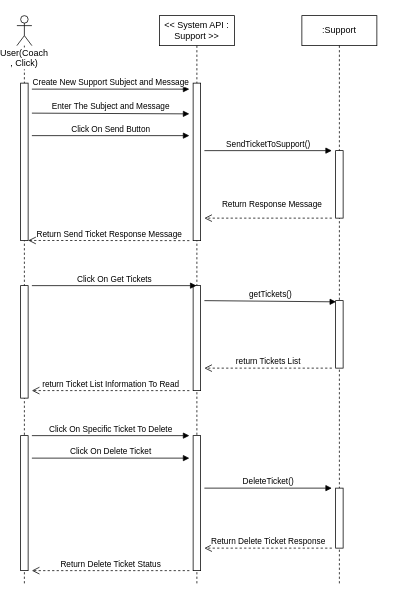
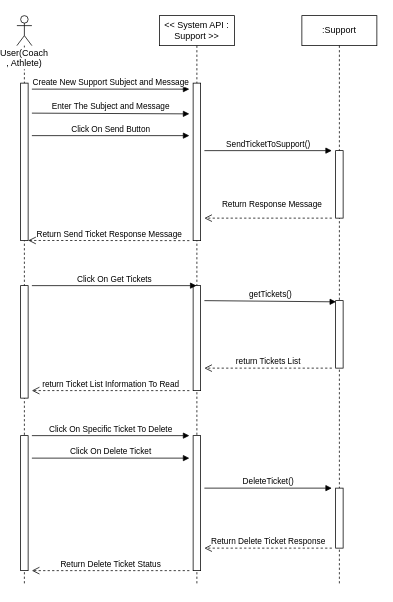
  <mxCell id="0" />
  <mxCell id="1" parent="0" />
- <mxCell id="2" value="User(Coach , Click)" style="shape=umlLifeline;participant=umlActor;perimeter=lifelinePerimeter;whiteSpace=wrap;html=1;container=1;collapsible=0;recursiveResize=0;verticalAlign=top;spacingTop=36;labelBackgroundColor=#ffffff;outlineConnect=0;" parent="1" vertex="1"><mxGeometry x="20" y="20" width="20" height="760" as="geometry" /></mxCell>
+ <mxCell id="2" value="User(Coach , Athlete)" style="shape=umlLifeline;participant=umlActor;perimeter=lifelinePerimeter;whiteSpace=wrap;html=1;container=1;collapsible=0;recursiveResize=0;verticalAlign=top;spacingTop=36;labelBackgroundColor=#ffffff;outlineConnect=0;" parent="1" vertex="1"><mxGeometry x="20" y="20" width="20" height="760" as="geometry" /></mxCell>
  <mxCell id="3" value="" style="html=1;points=[];perimeter=orthogonalPerimeter;" parent="2" vertex="1"><mxGeometry x="5" y="90" width="10" height="210" as="geometry" /></mxCell>
  <mxCell id="4" value="" style="html=1;points=[];perimeter=orthogonalPerimeter;" parent="2" vertex="1"><mxGeometry x="5" y="360" width="10" height="150" as="geometry" /></mxCell>
  <mxCell id="5" value="" style="html=1;points=[];perimeter=orthogonalPerimeter;" parent="2" vertex="1"><mxGeometry x="5" y="560" width="10" height="180" as="geometry" /></mxCell>
  <mxCell id="6" value="&amp;lt;&amp;lt; System API : Support &amp;gt;&amp;gt;" style="shape=umlLifeline;perimeter=lifelinePerimeter;whiteSpace=wrap;html=1;container=1;collapsible=0;recursiveResize=0;outlineConnect=0;" parent="1" vertex="1"><mxGeometry x="210" y="20" width="100" height="760" as="geometry" /></mxCell>
  <mxCell id="7" value="" style="html=1;points=[];perimeter=orthogonalPerimeter;" parent="6" vertex="1"><mxGeometry x="45" y="90" width="10" height="210" as="geometry" /></mxCell>
  <mxCell id="8" value="" style="html=1;points=[];perimeter=orthogonalPerimeter;" parent="6" vertex="1"><mxGeometry x="45" y="360" width="10" height="140" as="geometry" /></mxCell>
  <mxCell id="9" value="getTickets()" style="html=1;verticalAlign=bottom;endArrow=block;entryX=0.06;entryY=0.018;entryDx=0;entryDy=0;entryPerimeter=0;" parent="6" target="14" edge="1"><mxGeometry width="80" relative="1" as="geometry"><mxPoint x="60" y="380" as="sourcePoint" /><mxPoint x="140" y="380" as="targetPoint" /></mxGeometry></mxCell>
  <mxCell id="10" value="" style="html=1;points=[];perimeter=orthogonalPerimeter;" parent="6" vertex="1"><mxGeometry x="45" y="560" width="10" height="180" as="geometry" /></mxCell>
  <mxCell id="11" value="DeleteTicket()" style="html=1;verticalAlign=bottom;endArrow=block;" parent="6" edge="1"><mxGeometry width="80" relative="1" as="geometry"><mxPoint x="60" y="630" as="sourcePoint" /><mxPoint x="230" y="630" as="targetPoint" /></mxGeometry></mxCell>
  <mxCell id="12" value=":Support" style="shape=umlLifeline;perimeter=lifelinePerimeter;whiteSpace=wrap;html=1;container=1;collapsible=0;recursiveResize=0;outlineConnect=0;" parent="1" vertex="1"><mxGeometry x="400" y="20" width="100" height="760" as="geometry" /></mxCell>
  <mxCell id="13" value="" style="html=1;points=[];perimeter=orthogonalPerimeter;" parent="12" vertex="1"><mxGeometry x="45" y="180" width="10" height="90" as="geometry" /></mxCell>
  <mxCell id="14" value="" style="html=1;points=[];perimeter=orthogonalPerimeter;" parent="12" vertex="1"><mxGeometry x="45" y="380" width="10" height="90" as="geometry" /></mxCell>
  <mxCell id="15" value="" style="html=1;points=[];perimeter=orthogonalPerimeter;" parent="12" vertex="1"><mxGeometry x="45" y="630" width="10" height="80" as="geometry" /></mxCell>
  <mxCell id="16" value="Create New Support Subject and Message" style="html=1;verticalAlign=bottom;endArrow=block;" parent="1" edge="1"><mxGeometry width="80" relative="1" as="geometry"><mxPoint x="40" y="118" as="sourcePoint" /><mxPoint x="250" y="118" as="targetPoint" /></mxGeometry></mxCell>
  <mxCell id="17" value="Enter The Subject and Message" style="html=1;verticalAlign=bottom;endArrow=block;" parent="1" edge="1"><mxGeometry width="80" relative="1" as="geometry"><mxPoint x="40" y="150" as="sourcePoint" /><mxPoint x="250" y="151" as="targetPoint" /></mxGeometry></mxCell>
  <mxCell id="18" value="SendTicketToSupport()" style="html=1;verticalAlign=bottom;endArrow=block;" parent="1" edge="1"><mxGeometry width="80" relative="1" as="geometry"><mxPoint x="270" y="200" as="sourcePoint" /><mxPoint x="440" y="200" as="targetPoint" /></mxGeometry></mxCell>
  <mxCell id="19" value="Click On Send Button" style="html=1;verticalAlign=bottom;endArrow=block;" parent="1" edge="1"><mxGeometry width="80" relative="1" as="geometry"><mxPoint x="40" y="180" as="sourcePoint" /><mxPoint x="250" y="180" as="targetPoint" /></mxGeometry></mxCell>
  <mxCell id="20" value="Return Response Message" style="html=1;verticalAlign=bottom;endArrow=open;dashed=1;endSize=8;" parent="1" edge="1"><mxGeometry x="-0.059" y="-10" relative="1" as="geometry"><mxPoint x="440" y="290" as="sourcePoint" /><mxPoint x="270" y="290" as="targetPoint" /><mxPoint as="offset" /></mxGeometry></mxCell>
  <mxCell id="21" value="Return Send Ticket Response Message" style="html=1;verticalAlign=bottom;endArrow=open;dashed=1;endSize=8;entryX=1.02;entryY=0.999;entryDx=0;entryDy=0;entryPerimeter=0;" parent="1" target="3" edge="1"><mxGeometry relative="1" as="geometry"><mxPoint x="250" y="320" as="sourcePoint" /><mxPoint x="170" y="320" as="targetPoint" /></mxGeometry></mxCell>
  <mxCell id="22" value="Click On Get Tickets" style="html=1;verticalAlign=bottom;endArrow=block;" parent="1" target="6" edge="1"><mxGeometry width="80" relative="1" as="geometry"><mxPoint x="40" y="380" as="sourcePoint" /><mxPoint x="120" y="380" as="targetPoint" /></mxGeometry></mxCell>
  <mxCell id="23" value="return Tickets List" style="html=1;verticalAlign=bottom;endArrow=open;dashed=1;endSize=8;" parent="1" edge="1"><mxGeometry relative="1" as="geometry"><mxPoint x="440" y="490" as="sourcePoint" /><mxPoint x="270" y="490" as="targetPoint" /></mxGeometry></mxCell>
  <mxCell id="24" value="return Ticket List Information To Read" style="html=1;verticalAlign=bottom;endArrow=open;dashed=1;endSize=8;entryX=1.5;entryY=0.933;entryDx=0;entryDy=0;entryPerimeter=0;" parent="1" target="4" edge="1"><mxGeometry relative="1" as="geometry"><mxPoint x="250" y="520" as="sourcePoint" /><mxPoint x="170" y="520" as="targetPoint" /></mxGeometry></mxCell>
  <mxCell id="25" value="Click On Specific Ticket To Delete" style="html=1;verticalAlign=bottom;endArrow=block;" parent="1" edge="1"><mxGeometry width="80" relative="1" as="geometry"><mxPoint x="40" y="580" as="sourcePoint" /><mxPoint x="250" y="580" as="targetPoint" /></mxGeometry></mxCell>
  <mxCell id="26" value="Click On Delete Ticket" style="html=1;verticalAlign=bottom;endArrow=block;" parent="1" edge="1"><mxGeometry width="80" relative="1" as="geometry"><mxPoint x="40" y="610" as="sourcePoint" /><mxPoint x="250" y="610" as="targetPoint" /></mxGeometry></mxCell>
  <mxCell id="27" value="Return Delete Ticket Response" style="html=1;verticalAlign=bottom;endArrow=open;dashed=1;endSize=8;" parent="1" edge="1"><mxGeometry relative="1" as="geometry"><mxPoint x="440" y="730" as="sourcePoint" /><mxPoint x="270" y="730" as="targetPoint" /></mxGeometry></mxCell>
  <mxCell id="28" value="Return Delete Ticket Status" style="html=1;verticalAlign=bottom;endArrow=open;dashed=1;endSize=8;" parent="1" edge="1"><mxGeometry relative="1" as="geometry"><mxPoint x="250" y="760" as="sourcePoint" /><mxPoint x="40" y="760" as="targetPoint" /></mxGeometry></mxCell>
